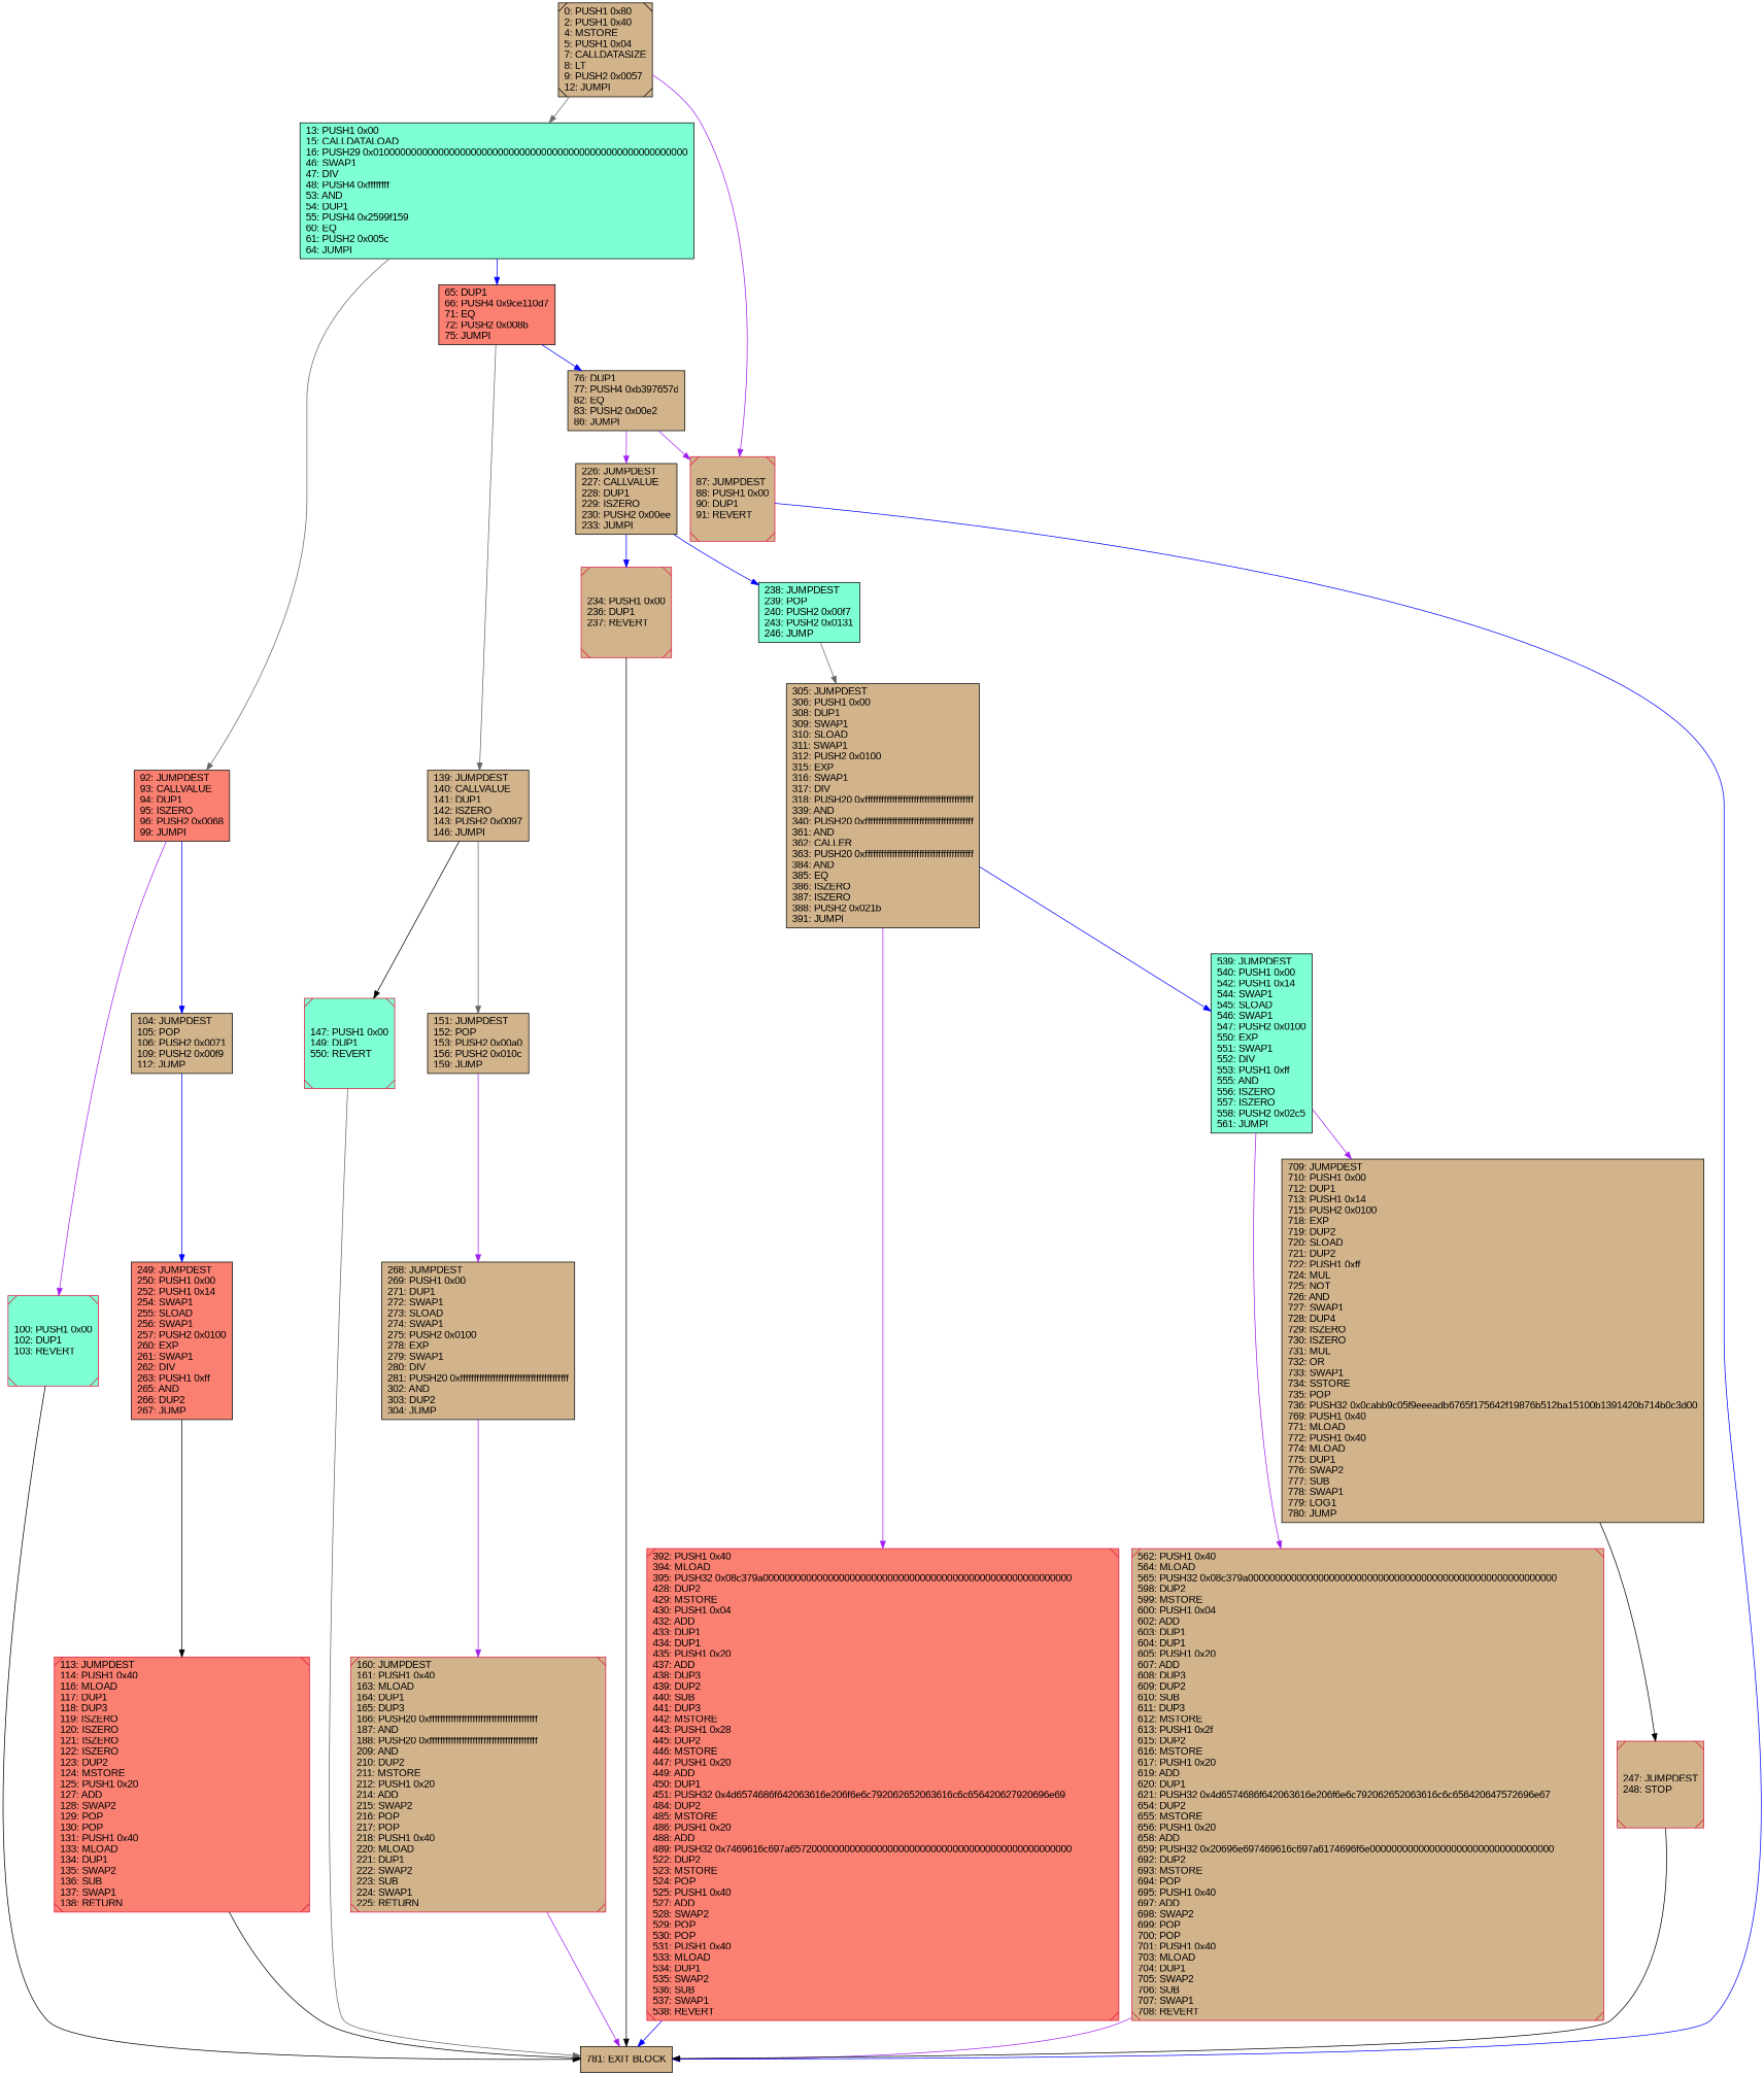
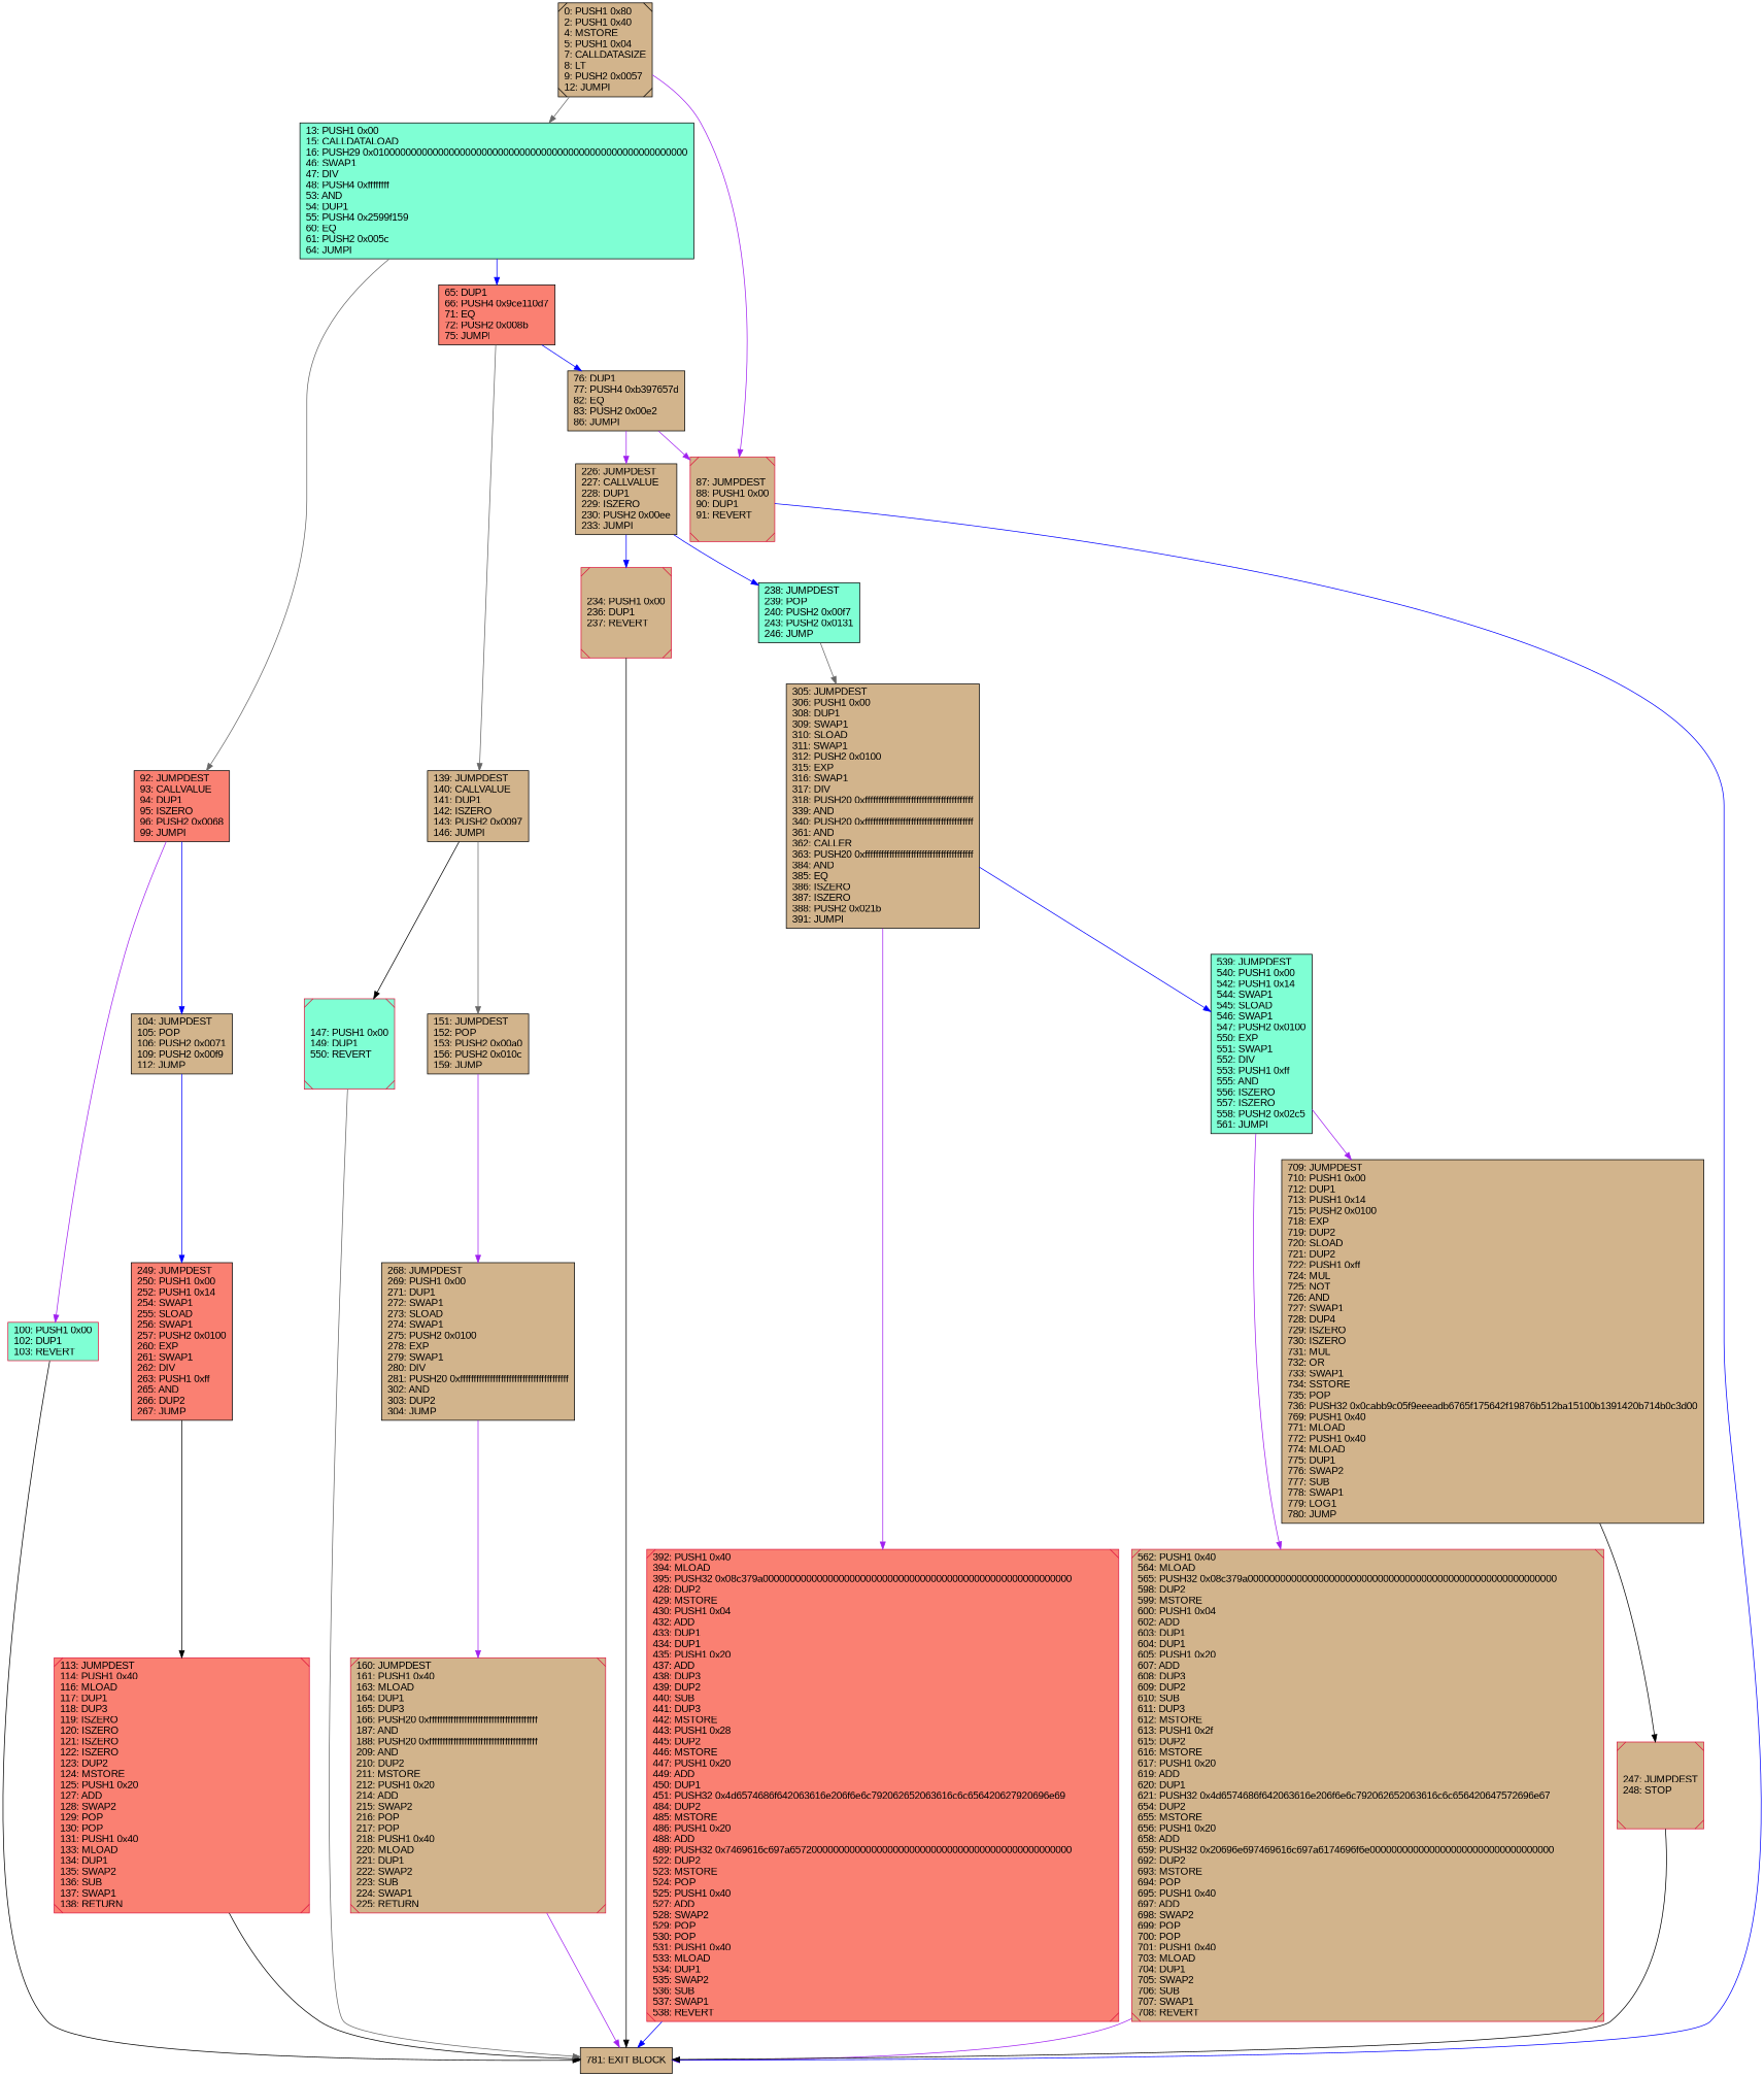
  digraph {
    rankdir=UD
    node [color=black fillcolor=tan fontcolor=black fontname=arial shape=box style=filled]
    edge [color=purple]
    n1 [label="305: JUMPDEST\l306: PUSH1 0x00\l308: DUP1\l309: SWAP1\l310: SLOAD\l311: SWAP1\l312: PUSH2 0x0100\l315: EXP\l316: SWAP1\l317: DIV\l318: PUSH20 0xffffffffffffffffffffffffffffffffffffffff\l339: AND\l340: PUSH20 0xffffffffffffffffffffffffffffffffffffffff\l361: AND\l362: CALLER\l363: PUSH20 0xffffffffffffffffffffffffffffffffffffffff\l384: AND\l385: EQ\l386: ISZERO\l387: ISZERO\l388: PUSH2 0x021b\l391: JUMPI\l"]
    n2 [color=crimson fillcolor=salmon label="392: PUSH1 0x40\l394: MLOAD\l395: PUSH32 0x08c379a000000000000000000000000000000000000000000000000000000000\l428: DUP2\l429: MSTORE\l430: PUSH1 0x04\l432: ADD\l433: DUP1\l434: DUP1\l435: PUSH1 0x20\l437: ADD\l438: DUP3\l439: DUP2\l440: SUB\l441: DUP3\l442: MSTORE\l443: PUSH1 0x28\l445: DUP2\l446: MSTORE\l447: PUSH1 0x20\l449: ADD\l450: DUP1\l451: PUSH32 0x4d6574686f642063616e206f6e6c792062652063616c6c656420627920696e69\l484: DUP2\l485: MSTORE\l486: PUSH1 0x20\l488: ADD\l489: PUSH32 0x7469616c697a6572000000000000000000000000000000000000000000000000\l522: DUP2\l523: MSTORE\l524: POP\l525: PUSH1 0x40\l527: ADD\l528: SWAP2\l529: POP\l530: POP\l531: PUSH1 0x40\l533: MLOAD\l534: DUP1\l535: SWAP2\l536: SUB\l537: SWAP1\l538: REVERT\l" shape=Msquare]
    n3 [fillcolor=aquamarine label="539: JUMPDEST\l540: PUSH1 0x00\l542: PUSH1 0x14\l544: SWAP1\l545: SLOAD\l546: SWAP1\l547: PUSH2 0x0100\l550: EXP\l551: SWAP1\l552: DIV\l553: PUSH1 0xff\l555: AND\l556: ISZERO\l557: ISZERO\l558: PUSH2 0x02c5\l561: JUMPI\l"]
    n4 [label="781: EXIT BLOCK\l"]
    n5 [color=crimson label="562: PUSH1 0x40\l564: MLOAD\l565: PUSH32 0x08c379a000000000000000000000000000000000000000000000000000000000\l598: DUP2\l599: MSTORE\l600: PUSH1 0x04\l602: ADD\l603: DUP1\l604: DUP1\l605: PUSH1 0x20\l607: ADD\l608: DUP3\l609: DUP2\l610: SUB\l611: DUP3\l612: MSTORE\l613: PUSH1 0x2f\l615: DUP2\l616: MSTORE\l617: PUSH1 0x20\l619: ADD\l620: DUP1\l621: PUSH32 0x4d6574686f642063616e206f6e6c792062652063616c6c656420647572696e67\l654: DUP2\l655: MSTORE\l656: PUSH1 0x20\l658: ADD\l659: PUSH32 0x20696e697469616c697a6174696f6e0000000000000000000000000000000000\l692: DUP2\l693: MSTORE\l694: POP\l695: PUSH1 0x40\l697: ADD\l698: SWAP2\l699: POP\l700: POP\l701: PUSH1 0x40\l703: MLOAD\l704: DUP1\l705: SWAP2\l706: SUB\l707: SWAP1\l708: REVERT\l" shape=Msquare]
    n6 [label="709: JUMPDEST\l710: PUSH1 0x00\l712: DUP1\l713: PUSH1 0x14\l715: PUSH2 0x0100\l718: EXP\l719: DUP2\l720: SLOAD\l721: DUP2\l722: PUSH1 0xff\l724: MUL\l725: NOT\l726: AND\l727: SWAP1\l728: DUP4\l729: ISZERO\l730: ISZERO\l731: MUL\l732: OR\l733: SWAP1\l734: SSTORE\l735: POP\l736: PUSH32 0x0cabb9c05f9eeeadb6765f175642f19876b512ba15100b1391420b714b0c3d00\l769: PUSH1 0x40\l771: MLOAD\l772: PUSH1 0x40\l774: MLOAD\l775: DUP1\l776: SWAP2\l777: SUB\l778: SWAP1\l779: LOG1\l780: JUMP\l"]
    n7 [fillcolor=aquamarine label="13: PUSH1 0x00\l15: CALLDATALOAD\l16: PUSH29 0x0100000000000000000000000000000000000000000000000000000000\l46: SWAP1\l47: DIV\l48: PUSH4 0xffffffff\l53: AND\l54: DUP1\l55: PUSH4 0x2599f159\l60: EQ\l61: PUSH2 0x005c\l64: JUMPI\l"]
    n8 [fillcolor=salmon label="92: JUMPDEST\l93: CALLVALUE\l94: DUP1\l95: ISZERO\l96: PUSH2 0x0068\l99: JUMPI\l"]
    n9 [fillcolor=salmon label="65: DUP1\l66: PUSH4 0x9ce110d7\l71: EQ\l72: PUSH2 0x008b\l75: JUMPI\l"]
-   n10 [color=crimson fillcolor=aquamarine label="100: PUSH1 0x00\l102: DUP1\l103: REVERT\l" shape=Msquare]
+   n10 [color=crimson fillcolor=aquamarine label="100: PUSH1 0x00\l102: DUP1\l103: REVERT\l"]
    n11 [label="104: JUMPDEST\l105: POP\l106: PUSH2 0x0071\l109: PUSH2 0x00f9\l112: JUMP\l"]
    n12 [label="139: JUMPDEST\l140: CALLVALUE\l141: DUP1\l142: ISZERO\l143: PUSH2 0x0097\l146: JUMPI\l"]
    n13 [label="76: DUP1\l77: PUSH4 0xb397657d\l82: EQ\l83: PUSH2 0x00e2\l86: JUMPI\l"]
    n14 [fillcolor=salmon label="249: JUMPDEST\l250: PUSH1 0x00\l252: PUSH1 0x14\l254: SWAP1\l255: SLOAD\l256: SWAP1\l257: PUSH2 0x0100\l260: EXP\l261: SWAP1\l262: DIV\l263: PUSH1 0xff\l265: AND\l266: DUP2\l267: JUMP\l"]
    n15 [color=crimson fillcolor=salmon label="113: JUMPDEST\l114: PUSH1 0x40\l116: MLOAD\l117: DUP1\l118: DUP3\l119: ISZERO\l120: ISZERO\l121: ISZERO\l122: ISZERO\l123: DUP2\l124: MSTORE\l125: PUSH1 0x20\l127: ADD\l128: SWAP2\l129: POP\l130: POP\l131: PUSH1 0x40\l133: MLOAD\l134: DUP1\l135: SWAP2\l136: SUB\l137: SWAP1\l138: RETURN\l" shape=Msquare]
    n16 [color=crimson label="234: PUSH1 0x00\l236: DUP1\l237: REVERT\l" shape=Msquare]
    n17 [color=crimson label="87: JUMPDEST\l88: PUSH1 0x00\l90: DUP1\l91: REVERT\l" shape=Msquare]
    n18 [fillcolor=aquamarine label="238: JUMPDEST\l239: POP\l240: PUSH2 0x00f7\l243: PUSH2 0x0131\l246: JUMP\l"]
    n19 [color=crimson fillcolor=aquamarine label="147: PUSH1 0x00\l149: DUP1\l550: REVERT\l" shape=Msquare]
    n20 [label="151: JUMPDEST\l152: POP\l153: PUSH2 0x00a0\l156: PUSH2 0x010c\l159: JUMP\l"]
    n21 [label="268: JUMPDEST\l269: PUSH1 0x00\l271: DUP1\l272: SWAP1\l273: SLOAD\l274: SWAP1\l275: PUSH2 0x0100\l278: EXP\l279: SWAP1\l280: DIV\l281: PUSH20 0xffffffffffffffffffffffffffffffffffffffff\l302: AND\l303: DUP2\l304: JUMP\l"]
    n22 [color=crimson label="247: JUMPDEST\l248: STOP\l" shape=Msquare]
    n23 [label="226: JUMPDEST\l227: CALLVALUE\l228: DUP1\l229: ISZERO\l230: PUSH2 0x00ee\l233: JUMPI\l"]
    n24 [color=crimson label="160: JUMPDEST\l161: PUSH1 0x40\l163: MLOAD\l164: DUP1\l165: DUP3\l166: PUSH20 0xffffffffffffffffffffffffffffffffffffffff\l187: AND\l188: PUSH20 0xffffffffffffffffffffffffffffffffffffffff\l209: AND\l210: DUP2\l211: MSTORE\l212: PUSH1 0x20\l214: ADD\l215: SWAP2\l216: POP\l217: POP\l218: PUSH1 0x40\l220: MLOAD\l221: DUP1\l222: SWAP2\l223: SUB\l224: SWAP1\l225: RETURN\l" shape=Msquare]
    n25 [label="0: PUSH1 0x80\l2: PUSH1 0x40\l4: MSTORE\l5: PUSH1 0x04\l7: CALLDATASIZE\l8: LT\l9: PUSH2 0x0057\l12: JUMPI\l" shape=Msquare]
    n1 -> n2
    n1 -> n3 [color=blue]
    n2 -> n4 [color=blue]
    n3 -> n5
    n3 -> n6
    n5 -> n4
    n6 -> n22 [color=black]
    n7 -> n8 [color=gray40]
    n7 -> n9 [color=blue]
    n8 -> n10
    n8 -> n11 [color=blue]
    n9 -> n12 [color=gray40]
    n9 -> n13 [color=blue]
    n10 -> n4 [color=black]
    n11 -> n14 [color=blue]
    n12 -> n19 [color=black]
    n12 -> n20 [color=gray40]
    n13 -> n17
    n13 -> n23
    n14 -> n15 [color=black]
    n15 -> n4 [color=black]
    n16 -> n4 [color=black]
    n17 -> n4 [color=blue]
    n18 -> n1 [color=gray40]
    n19 -> n4 [color=gray40]
    n20 -> n21
    n21 -> n24
    n22 -> n4 [color=black]
    n23 -> n16 [color=blue]
    n23 -> n18 [color=blue]
    n24 -> n4
    n25 -> n7 [color=gray40]
    n25 -> n17
  }
